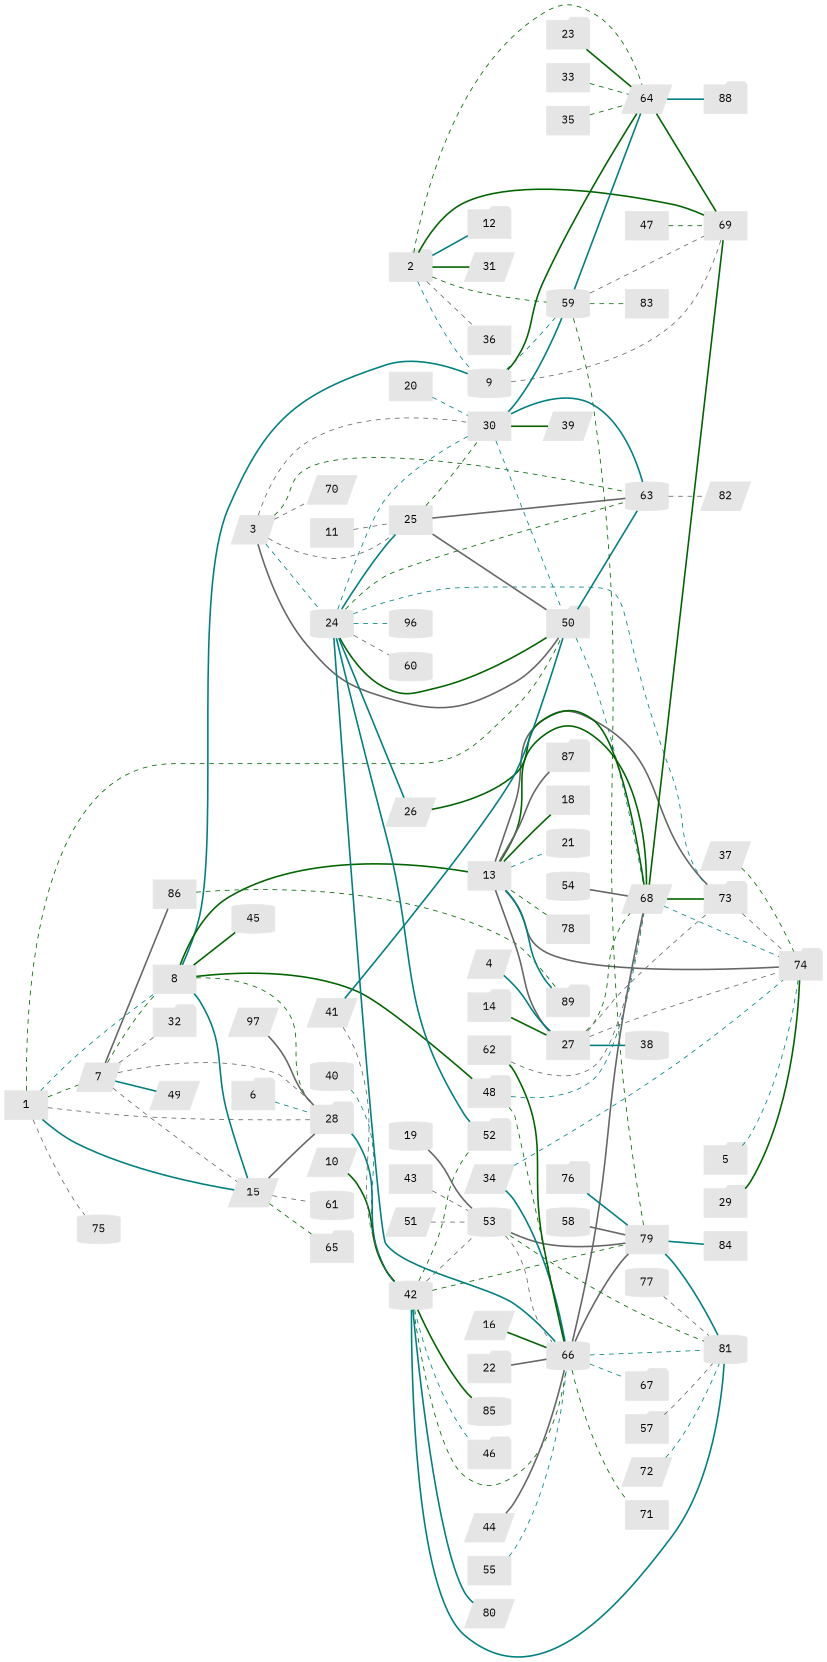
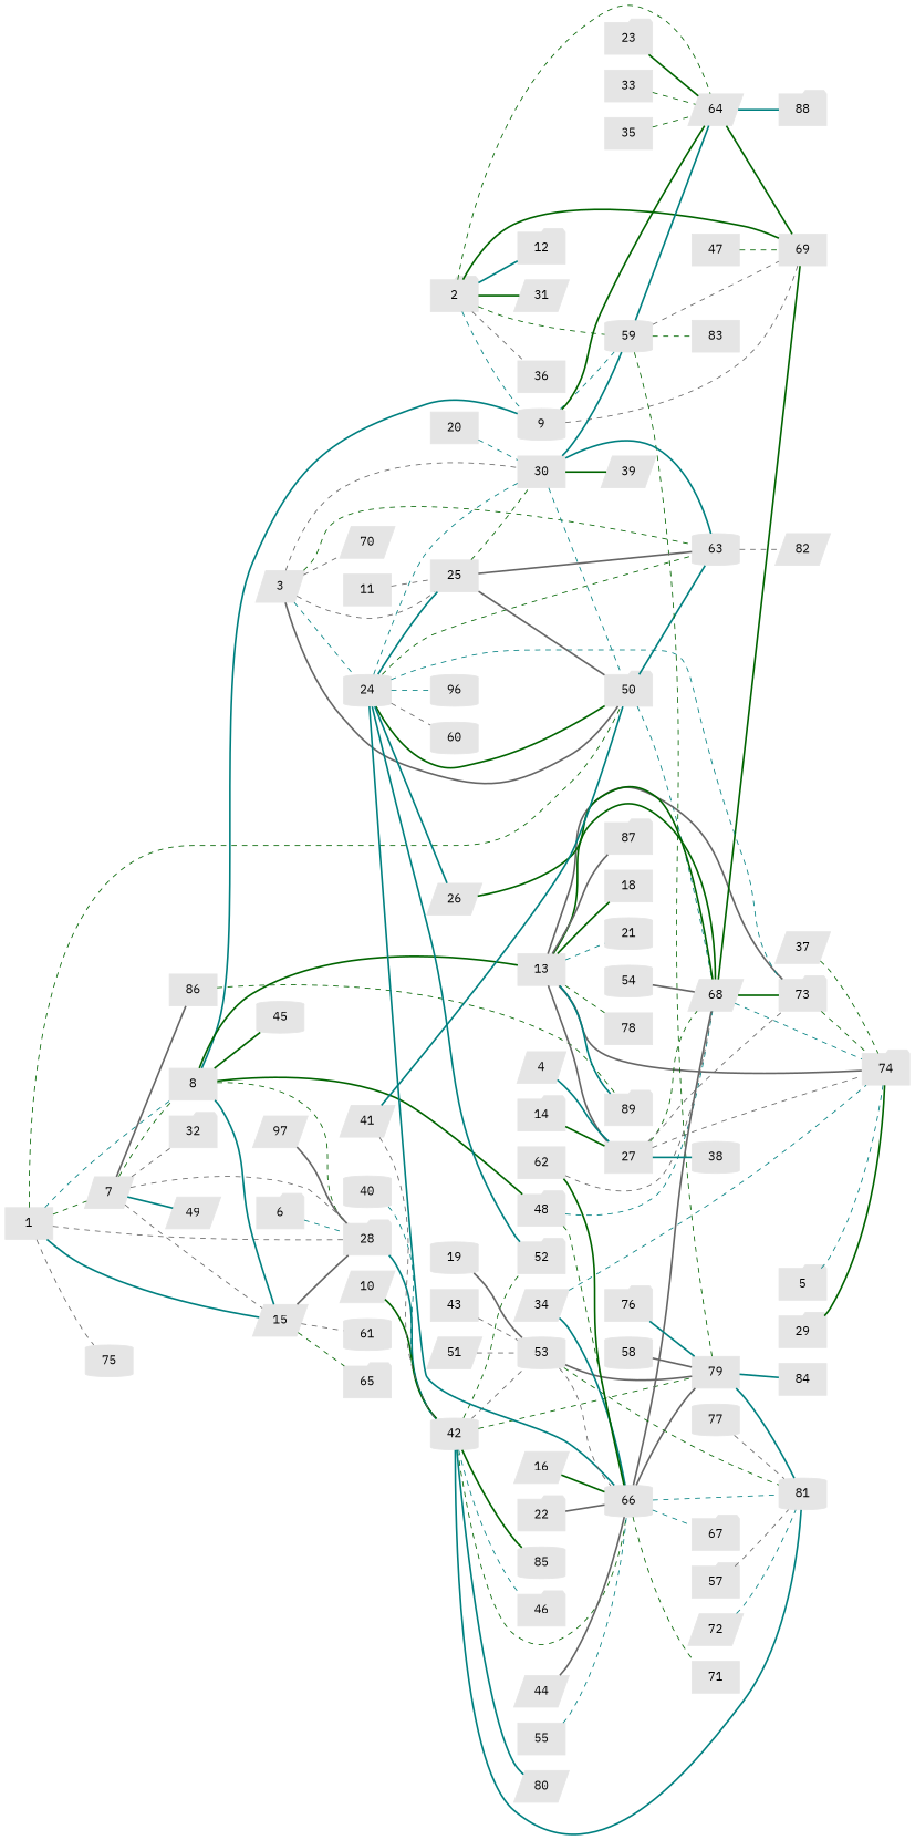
  graph {
    fontname="IBM Plex Mono"
    rankdir=LR
    node [color=gray90 fontname="IBM Plex Mono" shape=box style=filled]
    edge [color=teal fontname="IBM Plex Mono" style=dashed weight=1.0]
    7 [shape=parallelogram]
    1
    8
    15 [shape=parallelogram]
    28 [shape=folder]
    50 [shape=folder]
    75 [shape=cylinder]
    32 [shape=folder]
    49 [shape=parallelogram]
    86
    9 [shape=cylinder]
    13
    45 [shape=cylinder]
    48 [shape=folder]
    61 [shape=cylinder]
    65 [shape=folder]
    42 [shape=cylinder]
    63 [shape=cylinder]
    68 [shape=parallelogram]
    2 [shape=folder]
    12 [shape=folder]
    31 [shape=parallelogram]
    36
    59 [shape=cylinder]
    64 [shape=parallelogram]
    69
    79
    83
    88 [shape=folder]
    3 [shape=parallelogram]
    24 [shape=cylinder]
    25
    30
    70 [shape=parallelogram]
    73 [shape=folder]
    66 [shape=cylinder]
    26 [shape=parallelogram]
    52 [shape=folder]
    n39 [label=96 shape=cylinder]
    60 [shape=cylinder]
    39 [shape=parallelogram]
    82 [shape=parallelogram]
    4 [shape=parallelogram]
    27
    74 [shape=folder]
    38 [shape=cylinder]
    5 [shape=folder]
    6 [shape=folder]
    89 [shape=folder]
    18
    21 [shape=cylinder]
    78
    87 [shape=folder]
    10 [shape=parallelogram]
    53 [shape=cylinder]
    46 [shape=folder]
    80 [shape=parallelogram]
    81 [shape=cylinder]
    85 [shape=cylinder]
    11
    14 [shape=folder]
    16 [shape=parallelogram]
    67 [shape=folder]
    71
    n65 [label=97 shape=parallelogram]
    19 [shape=cylinder]
    20
    22 [shape=folder]
    23 [shape=folder]
    29 [shape=folder]
    33
    34 [shape=parallelogram]
    35
    37 [shape=parallelogram]
    40 [shape=cylinder]
    41 [shape=parallelogram]
    84
    43
    44 [shape=parallelogram]
    47
    51 [shape=parallelogram]
    54 [shape=cylinder]
    55
    57 [shape=folder]
    58 [shape=cylinder]
    62
    72 [shape=parallelogram]
    76 [shape=folder]
    77 [shape=cylinder]
    7 -- 8 [color=darkgreen]
    7 -- 15 [color=gray40]
    7 -- 28 [color=gray40]
    7 -- 32 [color=gray40]
    7 -- 49 [style=bold]
    7 -- 86 [color=gray40 style=bold]
    1 -- 7 [color=darkgreen weight=2.0]
    1 -- 8 [weight=2.0]
    1 -- 15 [style=bold weight=2.0]
    1 -- 28 [color=gray40 weight=2.0]
    1 -- 50 [color=darkgreen]
    1 -- 75 [color=gray40]
    8 -- 15 [style=bold]
    8 -- 28 [color=darkgreen]
    8 -- 9 [style=bold]
    8 -- 13 [color=darkgreen style=bold]
    8 -- 45 [color=darkgreen style=bold]
    8 -- 48 [color=darkgreen style=bold]
    15 -- 28 [color=gray40 style=bold]
    15 -- 61 [color=gray40]
    15 -- 65 [color=darkgreen]
    28 -- 42 [style=bold]
    50 -- 63 [style=bold]
    50 -- 68
    86 -- 89 [color=darkgreen]
    9 -- 59
    9 -- 64 [color=darkgreen style=bold]
    9 -- 69 [color=gray40]
    13 -- 68 [color=darkgreen style=bold]
    13 -- 73 [color=gray40 style=bold]
    13 -- 27 [color=gray40 style=bold]
    13 -- 74 [color=gray40 style=bold weight=2.0]
    13 -- 89 [style=bold]
    13 -- 18 [color=darkgreen style=bold]
    13 -- 21
    13 -- 78 [color=darkgreen]
    13 -- 87 [color=gray40 style=bold]
    48 -- 68
    48 -- 66 [color=darkgreen]
    42 -- 79 [color=darkgreen]
    42 -- 66 [color=darkgreen]
    42 -- 52 [color=darkgreen]
    42 -- 53 [color=gray40]
    42 -- 46
    42 -- 80 [style=bold]
    42 -- 81 [style=bold weight=2.0]
    42 -- 85 [color=darkgreen style=bold]
    63 -- 82 [color=gray40]
    68 -- 69 [color=darkgreen style=bold]
    68 -- 73 [color=darkgreen style=bold]
    68 -- 74 [weight=2.0]
    2 -- 9 [weight=2.0]
    2 -- 12 [style=bold]
    2 -- 31 [color=darkgreen style=bold]
    2 -- 36 [color=gray40]
    2 -- 59 [color=darkgreen weight=2.0]
    2 -- 64 [color=darkgreen weight=2.0]
    2 -- 69 [color=darkgreen style=bold weight=2.0]
    59 -- 64 [style=bold]
    59 -- 69 [color=gray40]
    59 -- 79 [color=darkgreen]
    59 -- 83 [color=darkgreen]
    64 -- 69 [color=darkgreen style=bold]
    64 -- 88 [style=bold]
    79 -- 81 [style=bold weight=2.0]
    79 -- 84 [style=bold]
    3 -- 50 [color=gray40 style=bold]
    3 -- 63 [color=darkgreen]
    3 -- 24
    3 -- 25 [color=gray40]
    3 -- 30 [color=gray40]
    3 -- 70 [color=gray40]
    24 -- 50 [color=darkgreen style=bold]
    24 -- 63 [color=darkgreen]
    24 -- 25 [style=bold]
    24 -- 30
    24 -- 73
    24 -- 66 [style=bold]
    24 -- 26 [style=bold]
    24 -- 52 [style=bold]
    24 -- n39
    24 -- 60 [color=gray40]
    25 -- 50 [color=gray40 style=bold]
    25 -- 63 [color=gray40 style=bold]
    25 -- 30 [color=darkgreen]
    30 -- 50
    30 -- 63 [style=bold]
    30 -- 59 [style=bold]
    30 -- 39 [color=darkgreen style=bold]
-   73 -- 74 [color=gray40 weight=2.0]
+   73 -- 74 [color=darkgreen weight=2.0]
    66 -- 68 [color=gray40 style=bold]
    66 -- 79 [color=gray40 style=bold]
    66 -- 81 [weight=2.0]
    66 -- 67
    66 -- 71 [color=darkgreen]
    26 -- 68 [color=darkgreen style=bold]
    4 -- 27 [style=bold]
    27 -- 68 [color=darkgreen]
    27 -- 73 [color=gray40]
    27 -- 74 [color=gray40 weight=2.0]
    27 -- 38 [style=bold]
    5 -- 74
    6 -- 28
    10 -- 42 [color=darkgreen style=bold]
    53 -- 79 [color=gray40 style=bold]
    53 -- 66 [color=gray40]
    53 -- 81 [color=darkgreen weight=2.0]
    11 -- 25 [color=gray40]
    14 -- 27 [color=darkgreen style=bold]
    16 -- 66 [color=darkgreen style=bold]
    n65 -- 28 [color=gray40 style=bold]
    19 -- 53 [color=gray40 style=bold]
    20 -- 30
    22 -- 66 [color=gray40 style=bold]
    23 -- 64 [color=darkgreen style=bold]
    29 -- 74 [color=darkgreen style=bold]
    33 -- 64 [color=darkgreen]
    34 -- 66 [style=bold]
    34 -- 74
    35 -- 64 [color=darkgreen]
    37 -- 74 [color=darkgreen]
    40 -- 42
    41 -- 50 [style=bold]
    41 -- 42 [color=gray40]
    43 -- 53 [color=gray40]
    44 -- 66 [color=gray40 style=bold]
    47 -- 69 [color=darkgreen]
    51 -- 53 [color=gray40]
    54 -- 68 [color=gray40 style=bold]
    55 -- 66
    57 -- 81 [color=gray40]
    58 -- 79 [color=gray40 style=bold]
    62 -- 68 [color=gray40]
    62 -- 66 [color=darkgreen style=bold]
    72 -- 81
    76 -- 79 [style=bold]
    77 -- 81 [color=gray40]
  }
